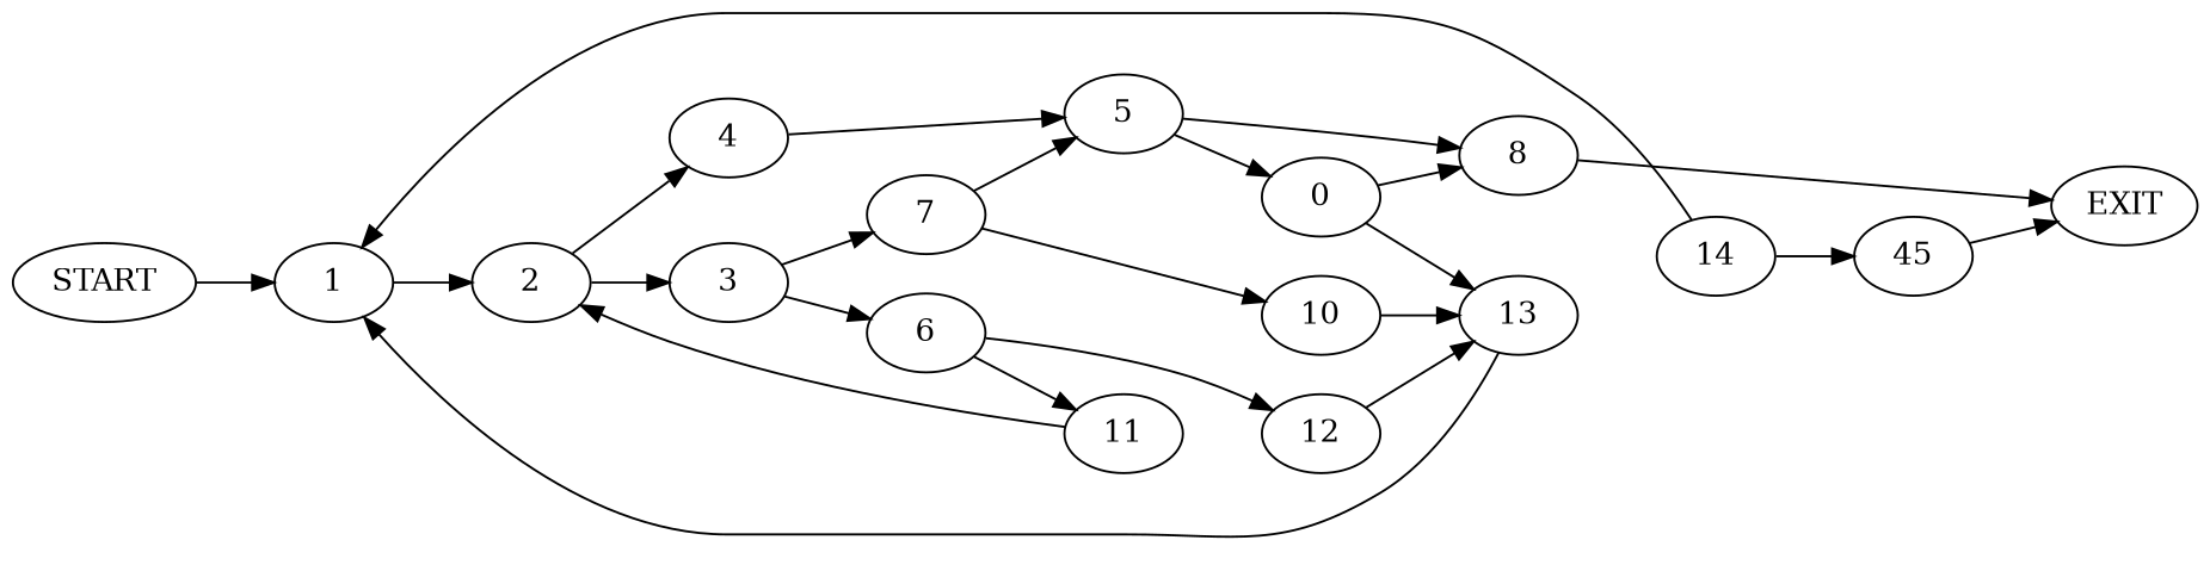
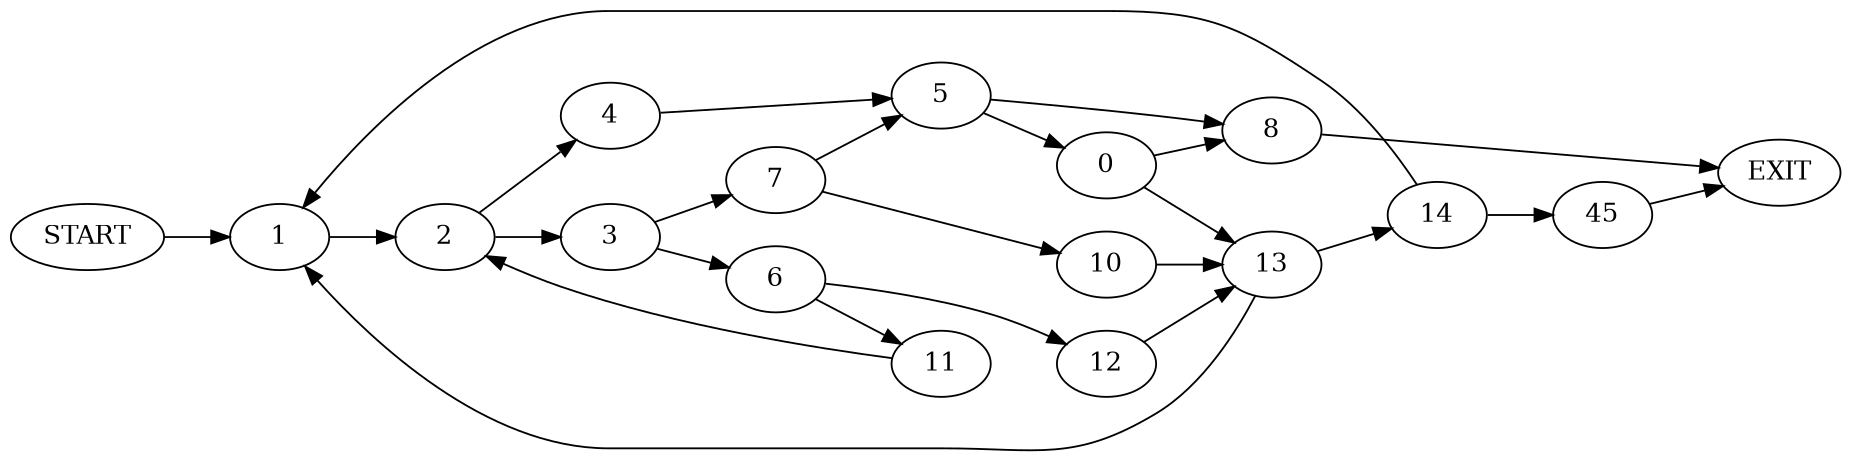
  digraph {
    rankdir=LR
    n1 [label=START]
    1
    2
    n4 [label=EXIT]
    3
    4
    6
    7
    5
    11
    12
    10
    8
    n14 [label=0]
    13
    14
    n17 [label=45]
    n1 -> 1
    1 -> 2
    2 -> 3
    2 -> 4
    3 -> 6
    3 -> 7
    4 -> 5
    6 -> 11
    6 -> 12
    7 -> 5
    7 -> 10
    5 -> 8
    5 -> n14
    11 -> 2
    12 -> 13
    10 -> 13
    8 -> n4
    n14 -> 8
    n14 -> 13
    13 -> 1
+   13 -> 14
    14 -> 1
    14 -> n17
    n17 -> n4
  }
